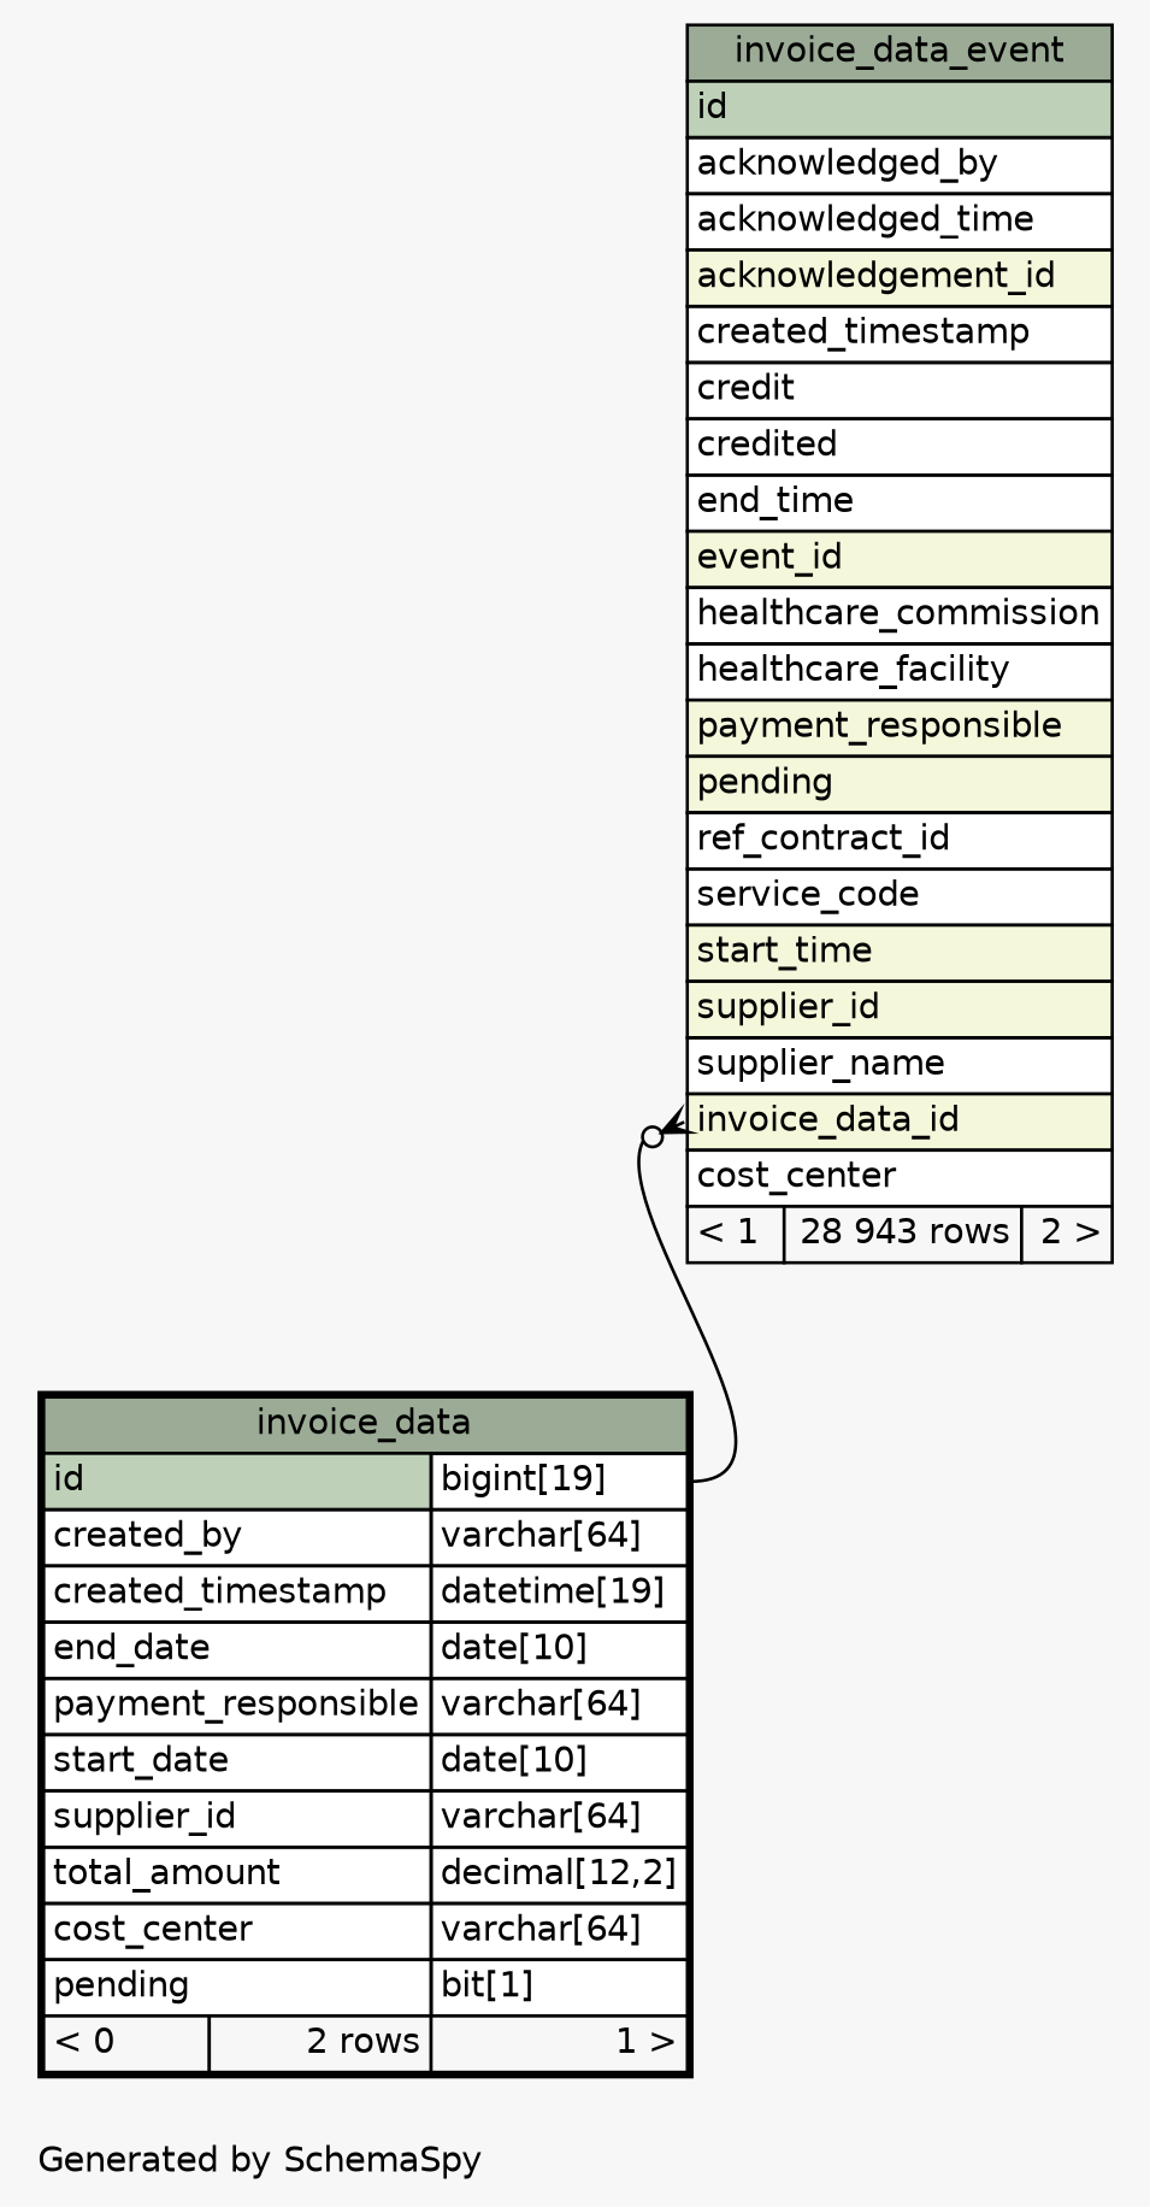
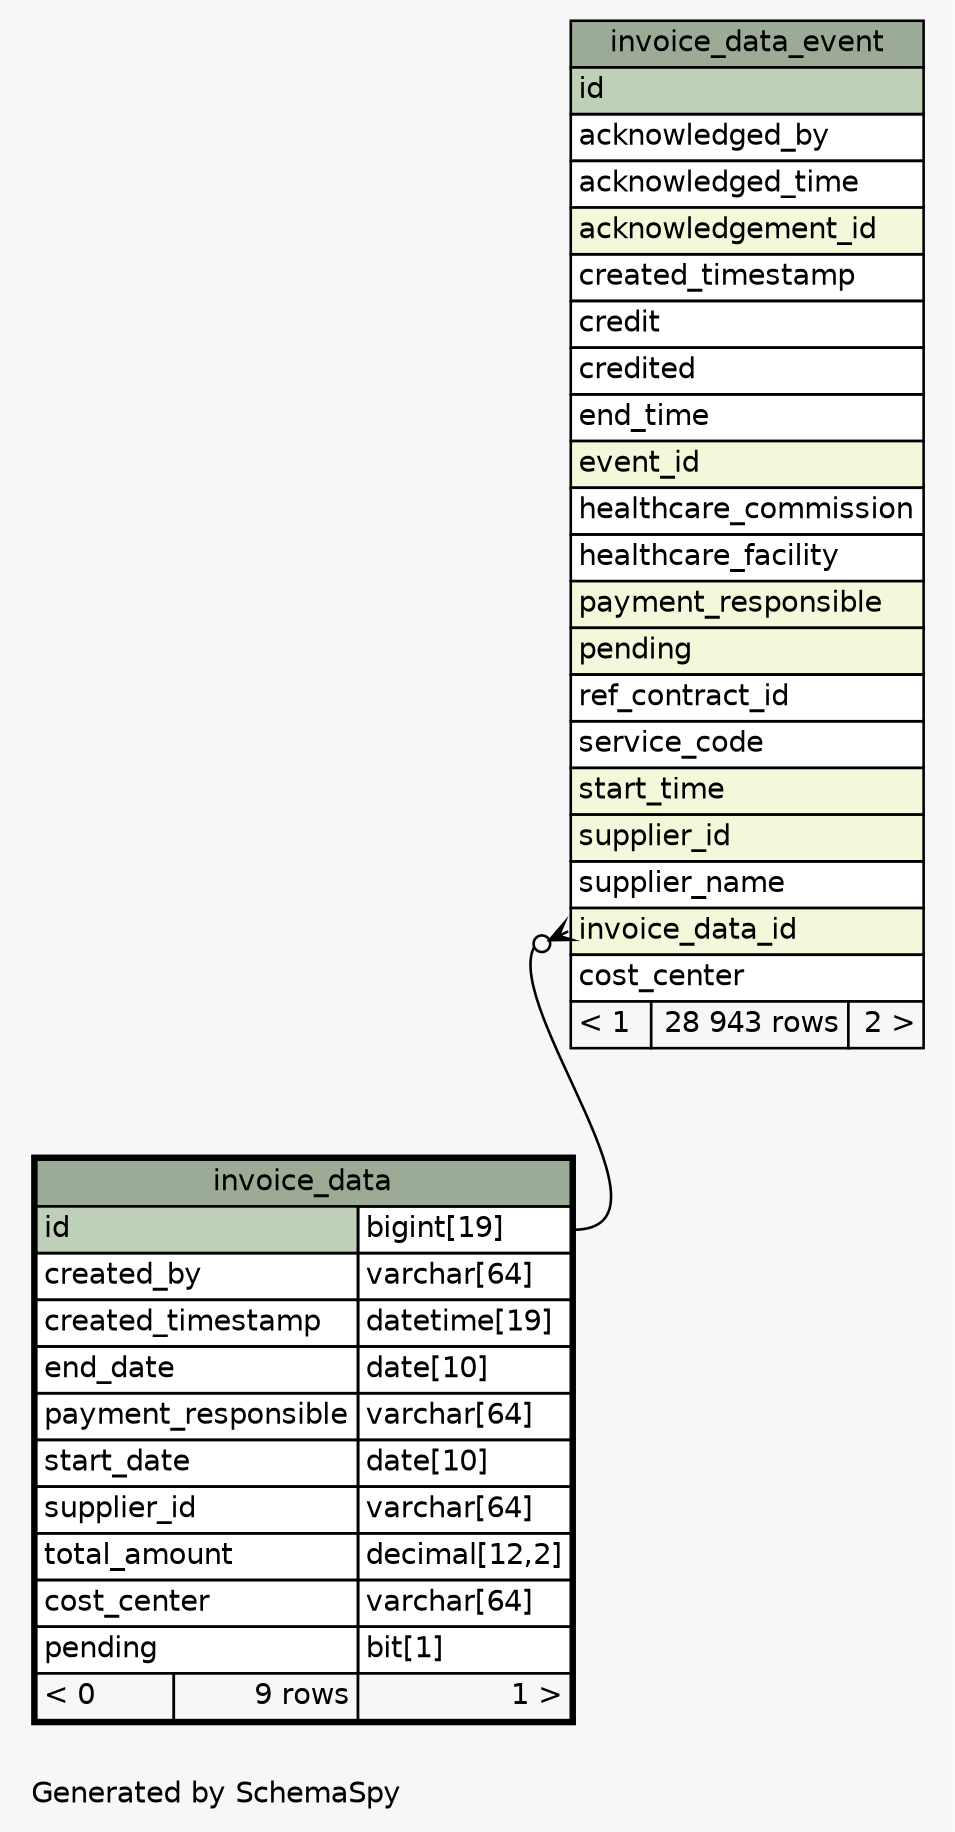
  digraph {
    bgcolor="#f7f7f7"
    fontname=Helvetica
    fontsize=11
    label="\nGenerated by SchemaSpy"
    labeljust=l
    nodesep=0.18
    rankdir=TB
    ranksep=0.46
    node [fontname=Helvetica fontsize=11 shape=plaintext]
    n1 [label=<     <TABLE BORDER="0" CELLBORDER="1" CELLSPACING="0" BGCOLOR="#ffffff">       <TR><TD COLSPAN="3" BGCOLOR="#9bab96" ALIGN="CENTER">invoice_data_event</TD></TR>       <TR><TD PORT="id" COLSPAN="3" BGCOLOR="#bed1b8" ALIGN="LEFT">id</TD></TR>       <TR><TD PORT="acknowledged_by" COLSPAN="3" ALIGN="LEFT">acknowledged_by</TD></TR>       <TR><TD PORT="acknowledged_time" COLSPAN="3" ALIGN="LEFT">acknowledged_time</TD></TR>       <TR><TD PORT="acknowledgement_id" COLSPAN="3" BGCOLOR="#f4f7da" ALIGN="LEFT">acknowledgement_id</TD></TR>       <TR><TD PORT="created_timestamp" COLSPAN="3" ALIGN="LEFT">created_timestamp</TD></TR>       <TR><TD PORT="credit" COLSPAN="3" ALIGN="LEFT">credit</TD></TR>       <TR><TD PORT="credited" COLSPAN="3" ALIGN="LEFT">credited</TD></TR>       <TR><TD PORT="end_time" COLSPAN="3" ALIGN="LEFT">end_time</TD></TR>       <TR><TD PORT="event_id" COLSPAN="3" BGCOLOR="#f4f7da" ALIGN="LEFT">event_id</TD></TR>       <TR><TD PORT="healthcare_commission" COLSPAN="3" ALIGN="LEFT">healthcare_commission</TD></TR>       <TR><TD PORT="healthcare_facility" COLSPAN="3" ALIGN="LEFT">healthcare_facility</TD></TR>       <TR><TD PORT="payment_responsible" COLSPAN="3" BGCOLOR="#f4f7da" ALIGN="LEFT">payment_responsible</TD></TR>       <TR><TD PORT="pending" COLSPAN="3" BGCOLOR="#f4f7da" ALIGN="LEFT">pending</TD></TR>       <TR><TD PORT="ref_contract_id" COLSPAN="3" ALIGN="LEFT">ref_contract_id</TD></TR>       <TR><TD PORT="service_code" COLSPAN="3" ALIGN="LEFT">service_code</TD></TR>       <TR><TD PORT="start_time" COLSPAN="3" BGCOLOR="#f4f7da" ALIGN="LEFT">start_time</TD></TR>       <TR><TD PORT="supplier_id" COLSPAN="3" BGCOLOR="#f4f7da" ALIGN="LEFT">supplier_id</TD></TR>       <TR><TD PORT="supplier_name" COLSPAN="3" ALIGN="LEFT">supplier_name</TD></TR>       <TR><TD PORT="invoice_data_id" COLSPAN="3" BGCOLOR="#f4f7da" ALIGN="LEFT">invoice_data_id</TD></TR>       <TR><TD PORT="cost_center" COLSPAN="3" ALIGN="LEFT">cost_center</TD></TR>       <TR><TD ALIGN="LEFT" BGCOLOR="#f7f7f7">&lt; 1</TD><TD ALIGN="RIGHT" BGCOLOR="#f7f7f7">28 943 rows</TD><TD ALIGN="RIGHT" BGCOLOR="#f7f7f7">2 &gt;</TD></TR>     </TABLE>>]
-   n2 [label=<     <TABLE BORDER="2" CELLBORDER="1" CELLSPACING="0" BGCOLOR="#ffffff">       <TR><TD COLSPAN="3" BGCOLOR="#9bab96" ALIGN="CENTER">invoice_data</TD></TR>       <TR><TD PORT="id" COLSPAN="2" BGCOLOR="#bed1b8" ALIGN="LEFT">id</TD><TD PORT="id.type" ALIGN="LEFT">bigint[19]</TD></TR>       <TR><TD PORT="created_by" COLSPAN="2" ALIGN="LEFT">created_by</TD><TD PORT="created_by.type" ALIGN="LEFT">varchar[64]</TD></TR>       <TR><TD PORT="created_timestamp" COLSPAN="2" ALIGN="LEFT">created_timestamp</TD><TD PORT="created_timestamp.type" ALIGN="LEFT">datetime[19]</TD></TR>       <TR><TD PORT="end_date" COLSPAN="2" ALIGN="LEFT">end_date</TD><TD PORT="end_date.type" ALIGN="LEFT">date[10]</TD></TR>       <TR><TD PORT="payment_responsible" COLSPAN="2" ALIGN="LEFT">payment_responsible</TD><TD PORT="payment_responsible.type" ALIGN="LEFT">varchar[64]</TD></TR>       <TR><TD PORT="start_date" COLSPAN="2" ALIGN="LEFT">start_date</TD><TD PORT="start_date.type" ALIGN="LEFT">date[10]</TD></TR>       <TR><TD PORT="supplier_id" COLSPAN="2" ALIGN="LEFT">supplier_id</TD><TD PORT="supplier_id.type" ALIGN="LEFT">varchar[64]</TD></TR>       <TR><TD PORT="total_amount" COLSPAN="2" ALIGN="LEFT">total_amount</TD><TD PORT="total_amount.type" ALIGN="LEFT">decimal[12,2]</TD></TR>       <TR><TD PORT="cost_center" COLSPAN="2" ALIGN="LEFT">cost_center</TD><TD PORT="cost_center.type" ALIGN="LEFT">varchar[64]</TD></TR>       <TR><TD PORT="pending" COLSPAN="2" ALIGN="LEFT">pending</TD><TD PORT="pending.type" ALIGN="LEFT">bit[1]</TD></TR>       <TR><TD ALIGN="LEFT" BGCOLOR="#f7f7f7">&lt; 0</TD><TD ALIGN="RIGHT" BGCOLOR="#f7f7f7">2 rows</TD><TD ALIGN="RIGHT" BGCOLOR="#f7f7f7">1 &gt;</TD></TR>     </TABLE>>]
+   n2 [label=<     <TABLE BORDER="2" CELLBORDER="1" CELLSPACING="0" BGCOLOR="#ffffff">       <TR><TD COLSPAN="3" BGCOLOR="#9bab96" ALIGN="CENTER">invoice_data</TD></TR>       <TR><TD PORT="id" COLSPAN="2" BGCOLOR="#bed1b8" ALIGN="LEFT">id</TD><TD PORT="id.type" ALIGN="LEFT">bigint[19]</TD></TR>       <TR><TD PORT="created_by" COLSPAN="2" ALIGN="LEFT">created_by</TD><TD PORT="created_by.type" ALIGN="LEFT">varchar[64]</TD></TR>       <TR><TD PORT="created_timestamp" COLSPAN="2" ALIGN="LEFT">created_timestamp</TD><TD PORT="created_timestamp.type" ALIGN="LEFT">datetime[19]</TD></TR>       <TR><TD PORT="end_date" COLSPAN="2" ALIGN="LEFT">end_date</TD><TD PORT="end_date.type" ALIGN="LEFT">date[10]</TD></TR>       <TR><TD PORT="payment_responsible" COLSPAN="2" ALIGN="LEFT">payment_responsible</TD><TD PORT="payment_responsible.type" ALIGN="LEFT">varchar[64]</TD></TR>       <TR><TD PORT="start_date" COLSPAN="2" ALIGN="LEFT">start_date</TD><TD PORT="start_date.type" ALIGN="LEFT">date[10]</TD></TR>       <TR><TD PORT="supplier_id" COLSPAN="2" ALIGN="LEFT">supplier_id</TD><TD PORT="supplier_id.type" ALIGN="LEFT">varchar[64]</TD></TR>       <TR><TD PORT="total_amount" COLSPAN="2" ALIGN="LEFT">total_amount</TD><TD PORT="total_amount.type" ALIGN="LEFT">decimal[12,2]</TD></TR>       <TR><TD PORT="cost_center" COLSPAN="2" ALIGN="LEFT">cost_center</TD><TD PORT="cost_center.type" ALIGN="LEFT">varchar[64]</TD></TR>       <TR><TD PORT="pending" COLSPAN="2" ALIGN="LEFT">pending</TD><TD PORT="pending.type" ALIGN="LEFT">bit[1]</TD></TR>       <TR><TD ALIGN="LEFT" BGCOLOR="#f7f7f7">&lt; 0</TD><TD ALIGN="RIGHT" BGCOLOR="#f7f7f7">9 rows</TD><TD ALIGN="RIGHT" BGCOLOR="#f7f7f7">1 &gt;</TD></TR>     </TABLE>>]
    n1 -> n2 [arrowhead=none arrowsize=0.8 arrowtail=crowodot dir=back headport="id.type:e" tailport="invoice_data_id:w"]
  }
